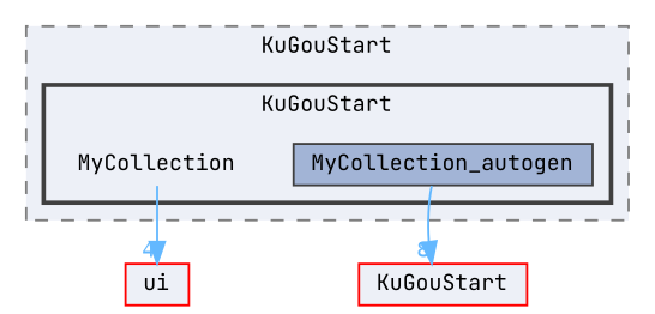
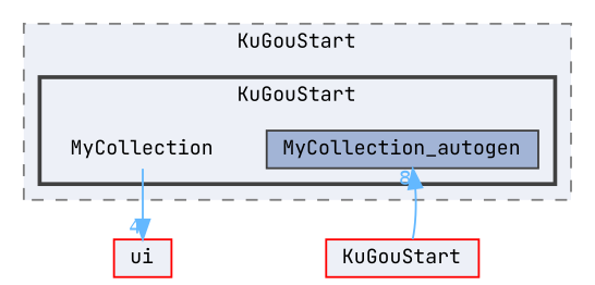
  digraph {
    compound=true
    fontname="JetBrains Mono"
    node [fontname="JetBrains Mono" fontsize=10 shape=box color=red fillcolor="#edf0f7" style=filled]
    edge [color=steelblue1 fontcolor=steelblue1 fontname="JetBrains Mono" fontsize=10 labeldistance=1.5 labelfontname=Helvetica labelfontsize=10]
    n1 [height=0.2 label=MyCollection shape=plaintext width=0.4 color="" fillcolor="" style=""]
    n2 [color=grey25 fillcolor="#a2b4d6" height=0.2 label=MyCollection_autogen width=0.4]
    n3 [height=0.2 label=ui width=0.4]
    n4 [height=0.2 label=KuGouStart width=0.4]
    subgraph cluster_1 {
      bgcolor="#edf0f7"
      fontsize=10
      label=KuGouStart
      pencolor=grey50
      style="filled,dashed"
      subgraph cluster_2 {
        bgcolor="#edf0f7"
        fontsize=10
        label=KuGouStart
        pencolor=grey25
        style="filled,bold"
        n1
        n2
      }
    }
    n1 -> n3 [headlabel=4]
-   n2 -> n4 [headlabel=8]
+   n4 -> n2 [headlabel=8]
  }
